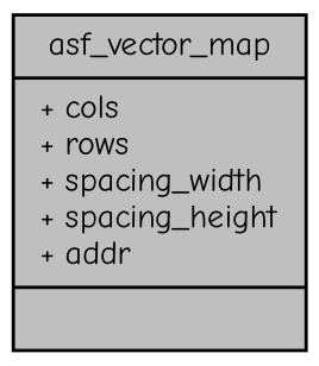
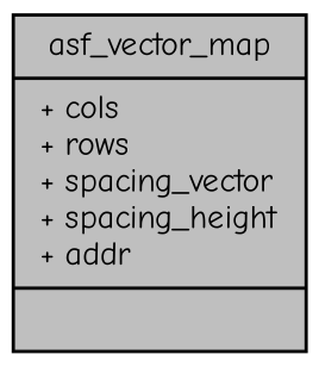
  digraph {
    fontname="Comic Neue"
-   n1 [color=black fillcolor=grey75 fontcolor=black fontname="Comic Neue" fontsize=10 height=0.2 label="{asf_vector_map\n|+ cols\l+ rows\l+ spacing_width\l+ spacing_height\l+ addr\l|}" shape=record style=filled width=0.4]
+   n1 [color=black fillcolor=grey75 fontcolor=black fontname="Comic Neue" fontsize=10 height=0.2 label="{asf_vector_map\n|+ cols\l+ rows\l+ spacing_vector\l+ spacing_height\l+ addr\l|}" shape=record style=filled width=0.4]
  }
